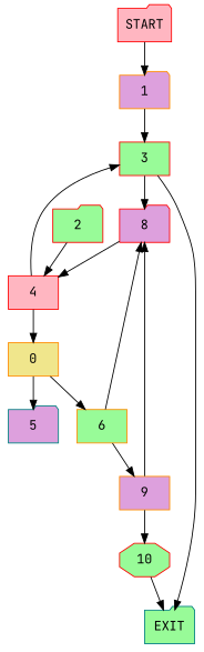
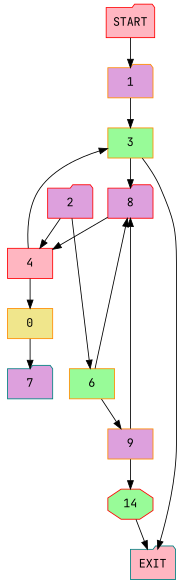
  digraph {
    fontname="JetBrains Mono"
    node [color=red fillcolor=plum fontname="JetBrains Mono" shape=folder style=filled]
    edge [fontname="JetBrains Mono"]
    n1 [fillcolor=lightpink label=START]
    1 [color=darkorange]
-   3 [fillcolor=palegreen shape=box]
-   n4 [color=teal fillcolor=palegreen label=EXIT]
+   3 [color=darkorange fillcolor=palegreen shape=box]
+   n4 [color=teal fillcolor=lightpink label=EXIT]
    4 [fillcolor=lightpink shape=box]
-   2 [fillcolor=palegreen]
+   2
    8
    n8 [color=darkorange fillcolor=khaki label=0 shape=box]
    6 [color=darkorange fillcolor=palegreen shape=box]
-   7 [color=teal label=5]
+   7 [color=teal]
    9 [color=darkorange shape=box]
-   10 [fillcolor=palegreen shape=octagon]
+   10 [fillcolor=palegreen shape=octagon label=14]
    n1 -> 1
    1 -> 3
    3 -> n4
    3 -> 8
    4 -> 3
    4 -> n8
    2 -> 4
    8 -> 4
-   n8 -> 6
+   2 -> 6
    n8 -> 7
    6 -> 8
    6 -> 9
    9 -> 8
    9 -> 10
    10 -> n4
  }
